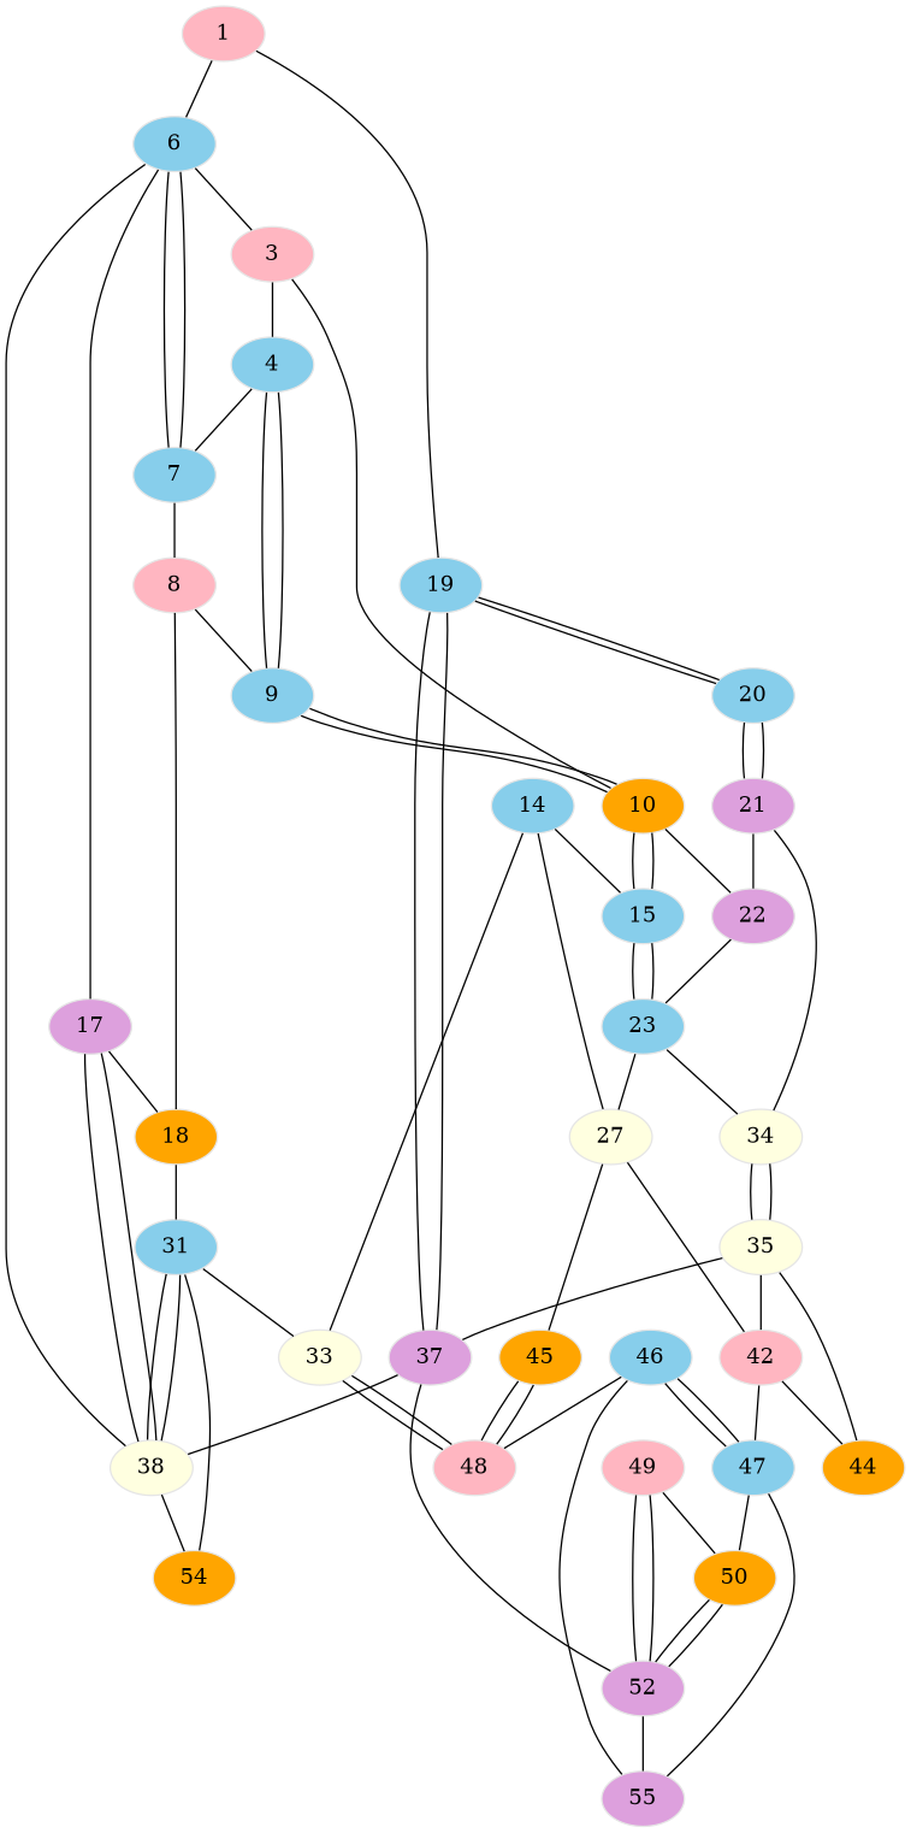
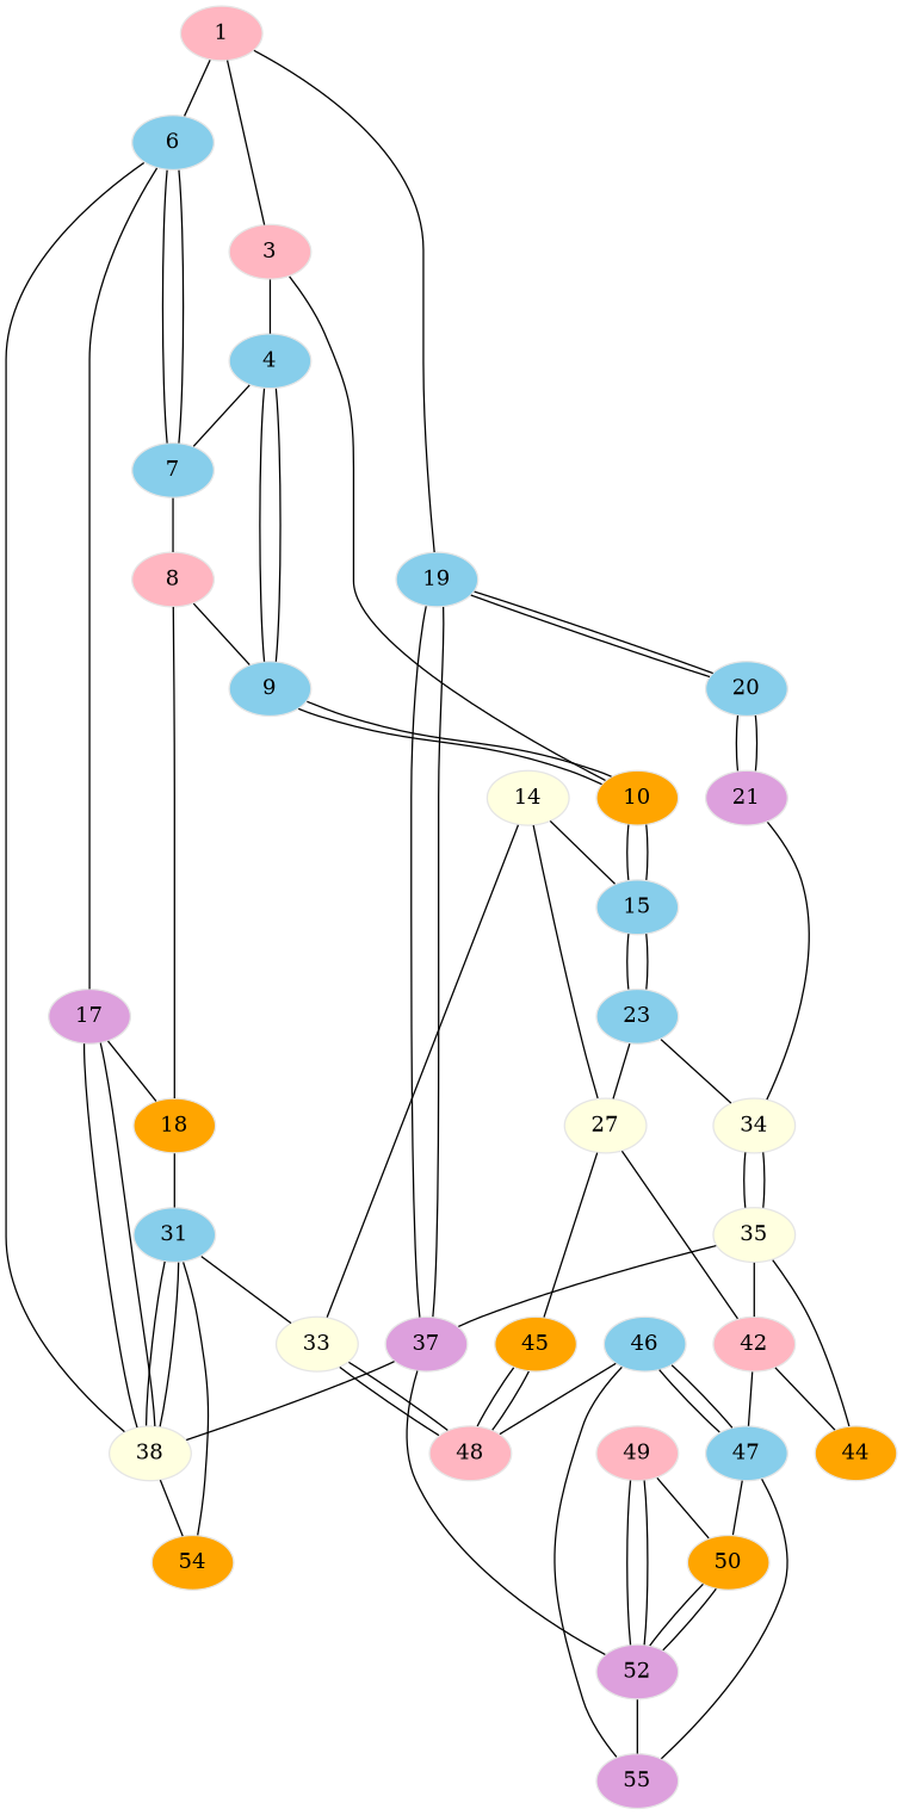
  graph {
    node [color=gray90 fillcolor=skyblue style=filled]
    1 [fillcolor=lightpink super="+2"]
    3 [fillcolor=lightpink]
    6 [super="+16"]
    19
    4 [super="+5"]
    10 [fillcolor=orange super="+11"]
    7
    17 [fillcolor=plum]
    38 [fillcolor=lightyellow super="+39"]
    37 [fillcolor=plum super="+40"]
    20 [super="+29"]
    52 [fillcolor=plum super="+53"]
    9
    15
-   22 [fillcolor=plum super="+24"]
    8 [fillcolor=lightpink super="+12"]
    18 [fillcolor=orange super="+30"]
    54 [fillcolor=orange]
    31 [super="+32"]
    23 [super="+28"]
-   14 [super="+26"]
+   14 [fillcolor=lightyellow super="+26"]
    27 [fillcolor=lightyellow super="+41"]
    33 [fillcolor=lightyellow]
    42 [fillcolor=lightpink super="+43"]
    45 [fillcolor=orange]
    48 [fillcolor=lightpink super="+57"]
    34 [fillcolor=lightyellow]
    21 [fillcolor=plum super="+25"]
    35 [fillcolor=lightyellow super="+36"]
    44 [fillcolor=orange]
    47 [super="+51"]
    55 [fillcolor=plum]
    50 [fillcolor=orange]
    46 [super="+56"]
    49 [fillcolor=lightpink]
-   6 -- 3
+   1 -- 3
    1 -- 6 [weight=2]
    1 -- 19
    3 -- 4
    3 -- 10
    6 -- 7
    6 -- 7
    6 -- 17
    6 -- 38
    19 -- 37
    19 -- 37
    19 -- 20
    19 -- 20
    4 -- 7
    4 -- 9
    4 -- 9
    10 -- 15
    10 -- 15
-   10 -- 22
    7 -- 8
    17 -- 38
    17 -- 38
    17 -- 18
    38 -- 54
    37 -- 38
    37 -- 52
    20 -- 21 [weight=2]
    20 -- 21
    52 -- 55
    9 -- 10
    9 -- 10
    15 -- 23
    15 -- 23
-   22 -- 23
    8 -- 9
    8 -- 18
    18 -- 31
    31 -- 38
    31 -- 38
    31 -- 54
    31 -- 33
    23 -- 27
    23 -- 34
    14 -- 15
    14 -- 27
    14 -- 33
    27 -- 42
    27 -- 45
    33 -- 48
    33 -- 48
    42 -- 44
    42 -- 47
    45 -- 48
    45 -- 48
    34 -- 35
    34 -- 35
-   21 -- 22 [weight=2]
    21 -- 34
    35 -- 37
    35 -- 42
    35 -- 44
    47 -- 55
    47 -- 50
    50 -- 52
    50 -- 52
    46 -- 48
    46 -- 47
    46 -- 47
    46 -- 55
    49 -- 52
    49 -- 52
    49 -- 50
  }
